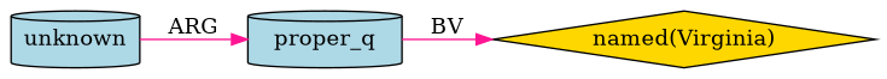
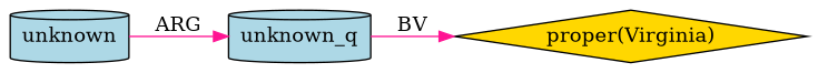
  digraph {
    rankdir=LR
    node [fillcolor=lightblue shape=cylinder style=filled]
    edge [color=deeppink]
    unknown
-   proper_q
-   "named(Virginia)" [fillcolor=gold shape=diamond]
+   proper_q [label=unknown_q]
+   "named(Virginia)" [fillcolor=gold shape=diamond label="proper(Virginia)"]
    unknown -> proper_q [label=ARG]
    proper_q -> "named(Virginia)" [label=BV]
  }
